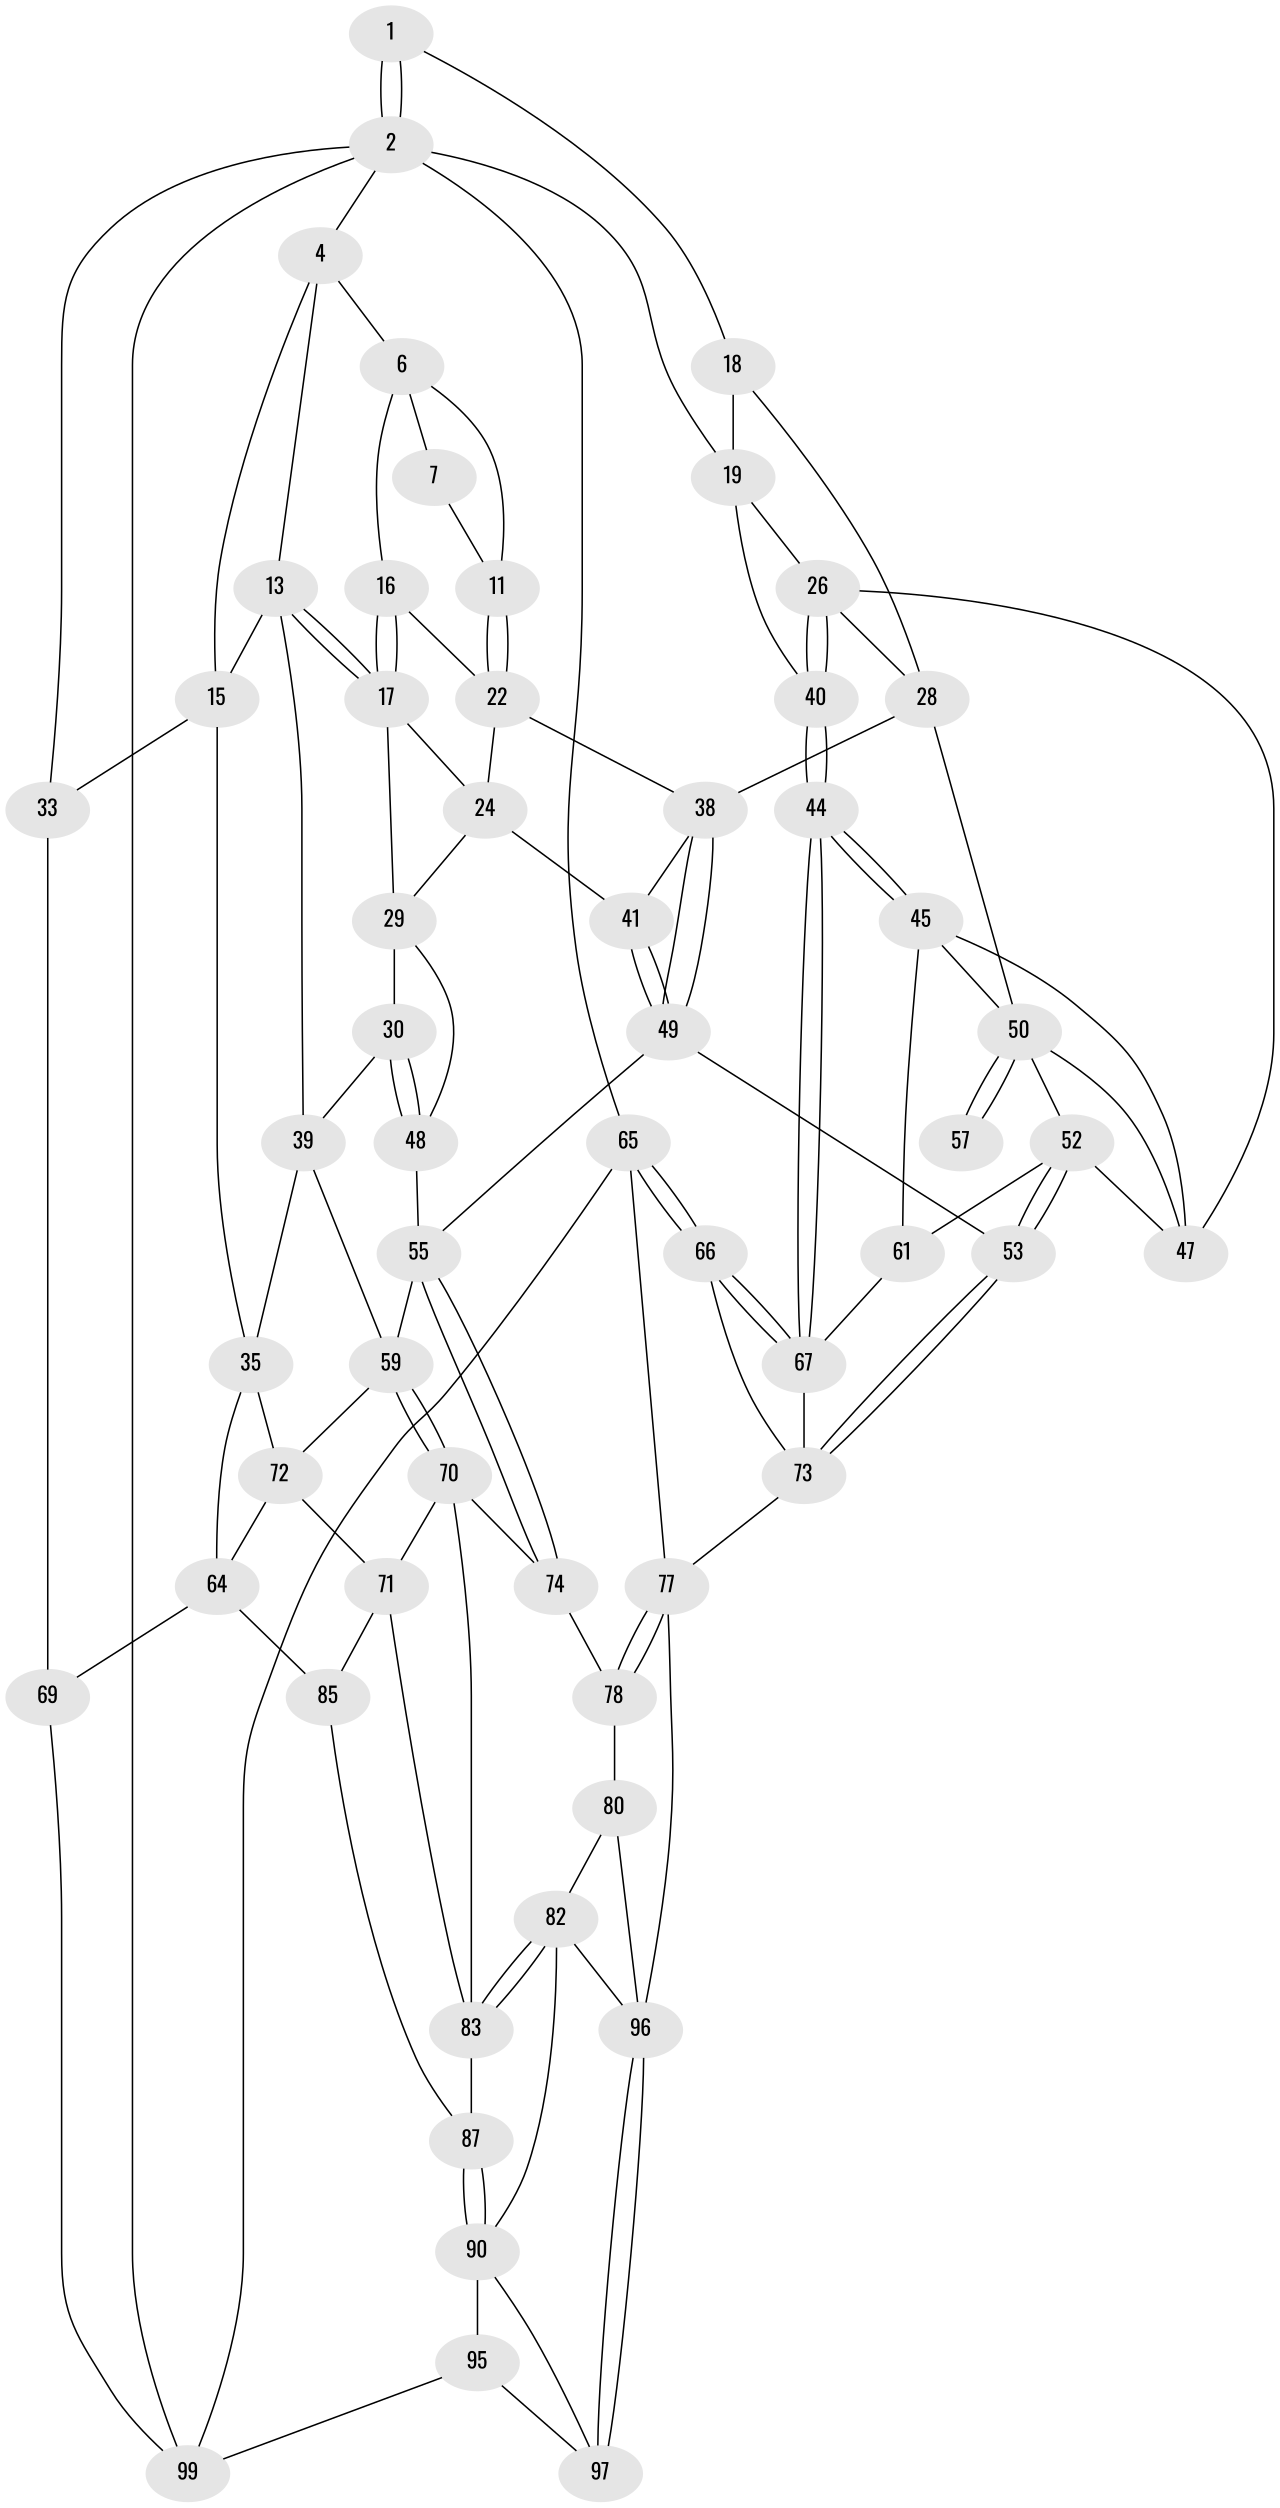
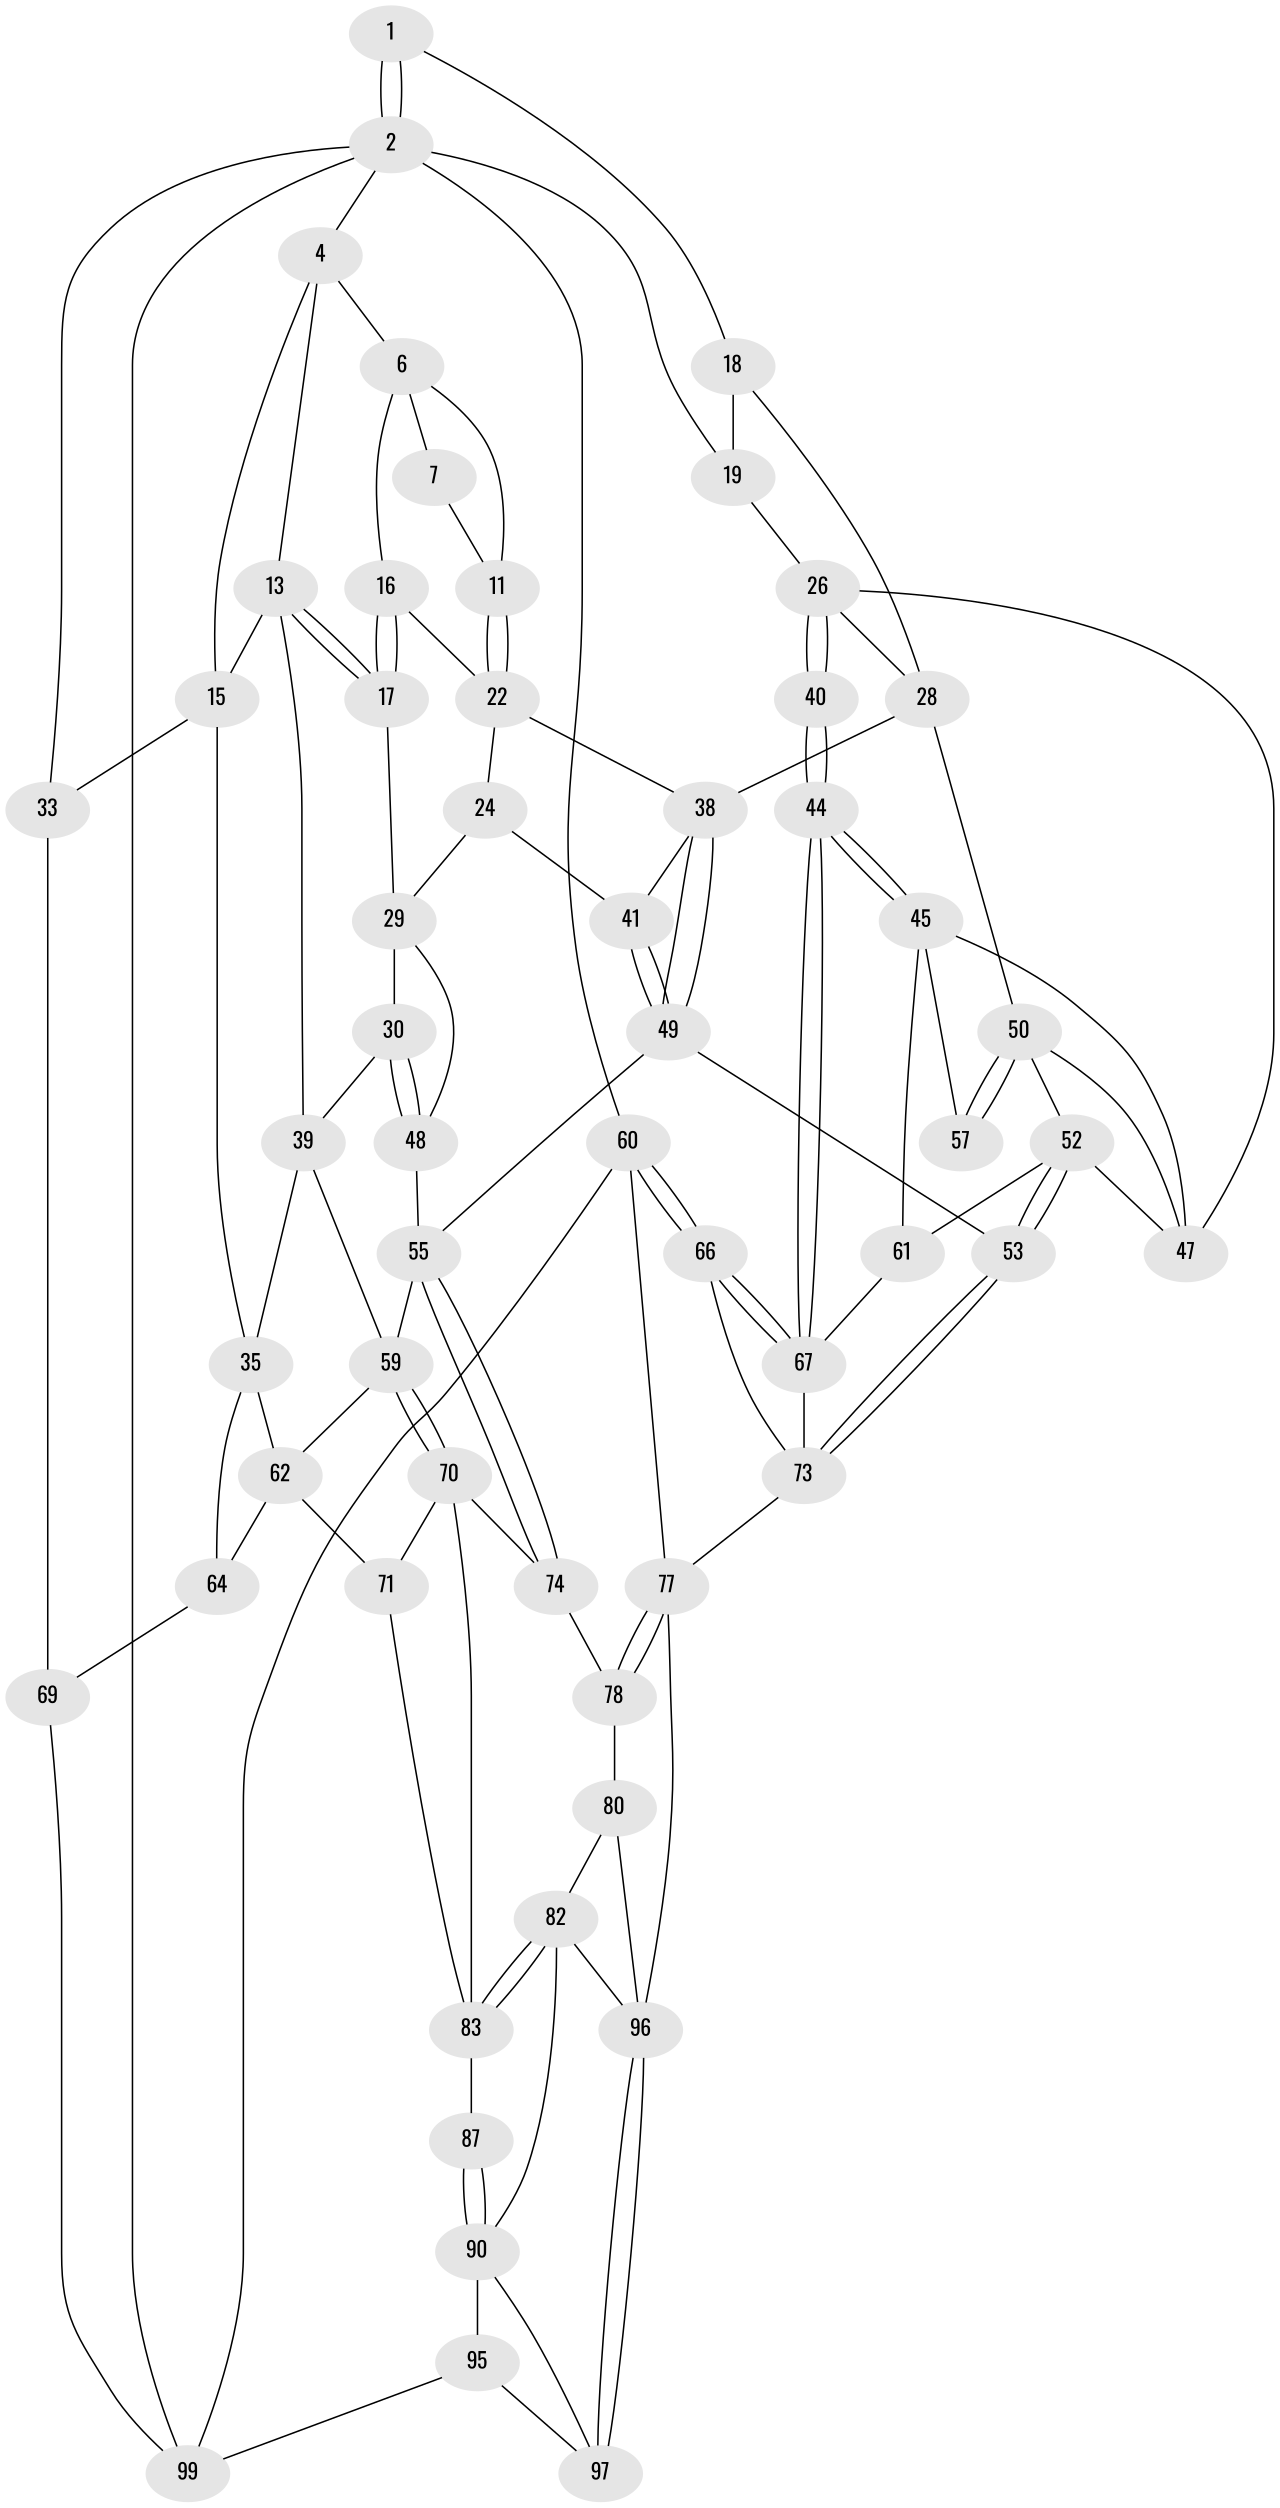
  graph {
    fontname=Oswald
    node [color=gray90 fontname=Oswald style=filled]
    edge [fontname=Oswald]
    1 [super="+8"]
    2 [super="+3"]
    18 [super="+21"]
    4 [super="+5"]
    19 [super="+20"]
    33
-   65 [super="+102"]
+   65 [super="+102" label=60]
    99
    28 [super="+37"]
    6 [super="+12"]
    13 [super="+14"]
    15 [super="+32"]
    26 [super="+27"]
    40
    69 [super="+92"]
    66 [super="+93"]
    77 [super="+100"]
    7 [super="+10"]
    11
    16
    17 [super="+25"]
    n22 [label=39 super="+34"]
    35 [super="+36"]
    22 [super="+23"]
    24 [super="+42"]
    38 [super="+39"]
    29 [super="+43"]
    59 [super="+60"]
-   62 [super="+63" label=72]
+   62 [super="+63"]
    64 [super="+68"]
    41
    30
    48
    50 [super="+51"]
    47
    44
    49 [super="+54"]
    57
    52 [super="+58"]
    55 [super="+56"]
    70 [super="+75"]
    71 [super="+84"]
-   85 [super="+88"]
    53
    45 [super="+46"]
    67 [super="+72"]
    61
    73 [super="+76"]
    74
    78 [super="+79"]
    83 [super="+86"]
    87
    96 [super="+101"]
    80 [super="+81"]
    97
    82 [super="+89"]
    90 [super="+94"]
    95 [super="+98"]
    1 -- 2
    1 -- 2
    1 -- 18
    2 -- 4
    2 -- 19
    2 -- 33
    2 -- 65
    2 -- 99
    18 -- 19
    18 -- 28
    4 -- 6
    4 -- 13
    4 -- 15
    19 -- 26
-   19 -- 40
    33 -- 69
    65 -- 99
    65 -- 66 [weight=2]
    65 -- 66
    65 -- 77
    28 -- 38
    28 -- 50
    6 -- 7
    6 -- 11
    6 -- 16
    13 -- 15
    13 -- 17
    13 -- 17
    13 -- n22
    15 -- 33
    15 -- 35
    26 -- 28
    26 -- 40
    26 -- 40
    26 -- 47
    40 -- 44
    40 -- 44
    69 -- 99
    66 -- 67
    66 -- 67
    66 -- 73
    77 -- 78
    77 -- 78
    77 -- 96
    7 -- 11
    11 -- 22
    11 -- 22
    16 -- 17
    16 -- 17
    16 -- 22
-   17 -- 24
    17 -- 29
    n22 -- 35
    n22 -- 59
    35 -- 62
    35 -- 64
    22 -- 24
    22 -- 38
    24 -- 29
    24 -- 41
    38 -- 41
    38 -- 49
    38 -- 49
    29 -- 30
    29 -- 48
    59 -- 62
    59 -- 70
    59 -- 70
    62 -- 64
    62 -- 71
    64 -- 69
-   64 -- 85
    41 -- 49
    41 -- 49
    30 -- n22
    30 -- 48
    30 -- 48
    48 -- 55
    50 -- 57
    50 -- 57
    50 -- 52
    47 -- 50
    44 -- 45
    44 -- 45
    44 -- 67
    44 -- 67
    49 -- 55
    49 -- 53
    52 -- 47
    52 -- 53
    52 -- 53
    52 -- 61
    55 -- 59
    55 -- 74
    55 -- 74
    70 -- 71
    70 -- 74
    70 -- 83
-   71 -- 85
    71 -- 83
-   85 -- 87
    53 -- 73
    53 -- 73
    45 -- 47
-   45 -- 50
+   45 -- 57
    45 -- 61
    67 -- 73
    61 -- 67
    73 -- 77
    74 -- 78
    78 -- 80 [weight=2]
    83 -- 87
    87 -- 90
    87 -- 90
    96 -- 97
    96 -- 97
    80 -- 96
    80 -- 82
    82 -- 83
    82 -- 83
    82 -- 96
    82 -- 90
    90 -- 97
    90 -- 95
    95 -- 99
    95 -- 97
  }
